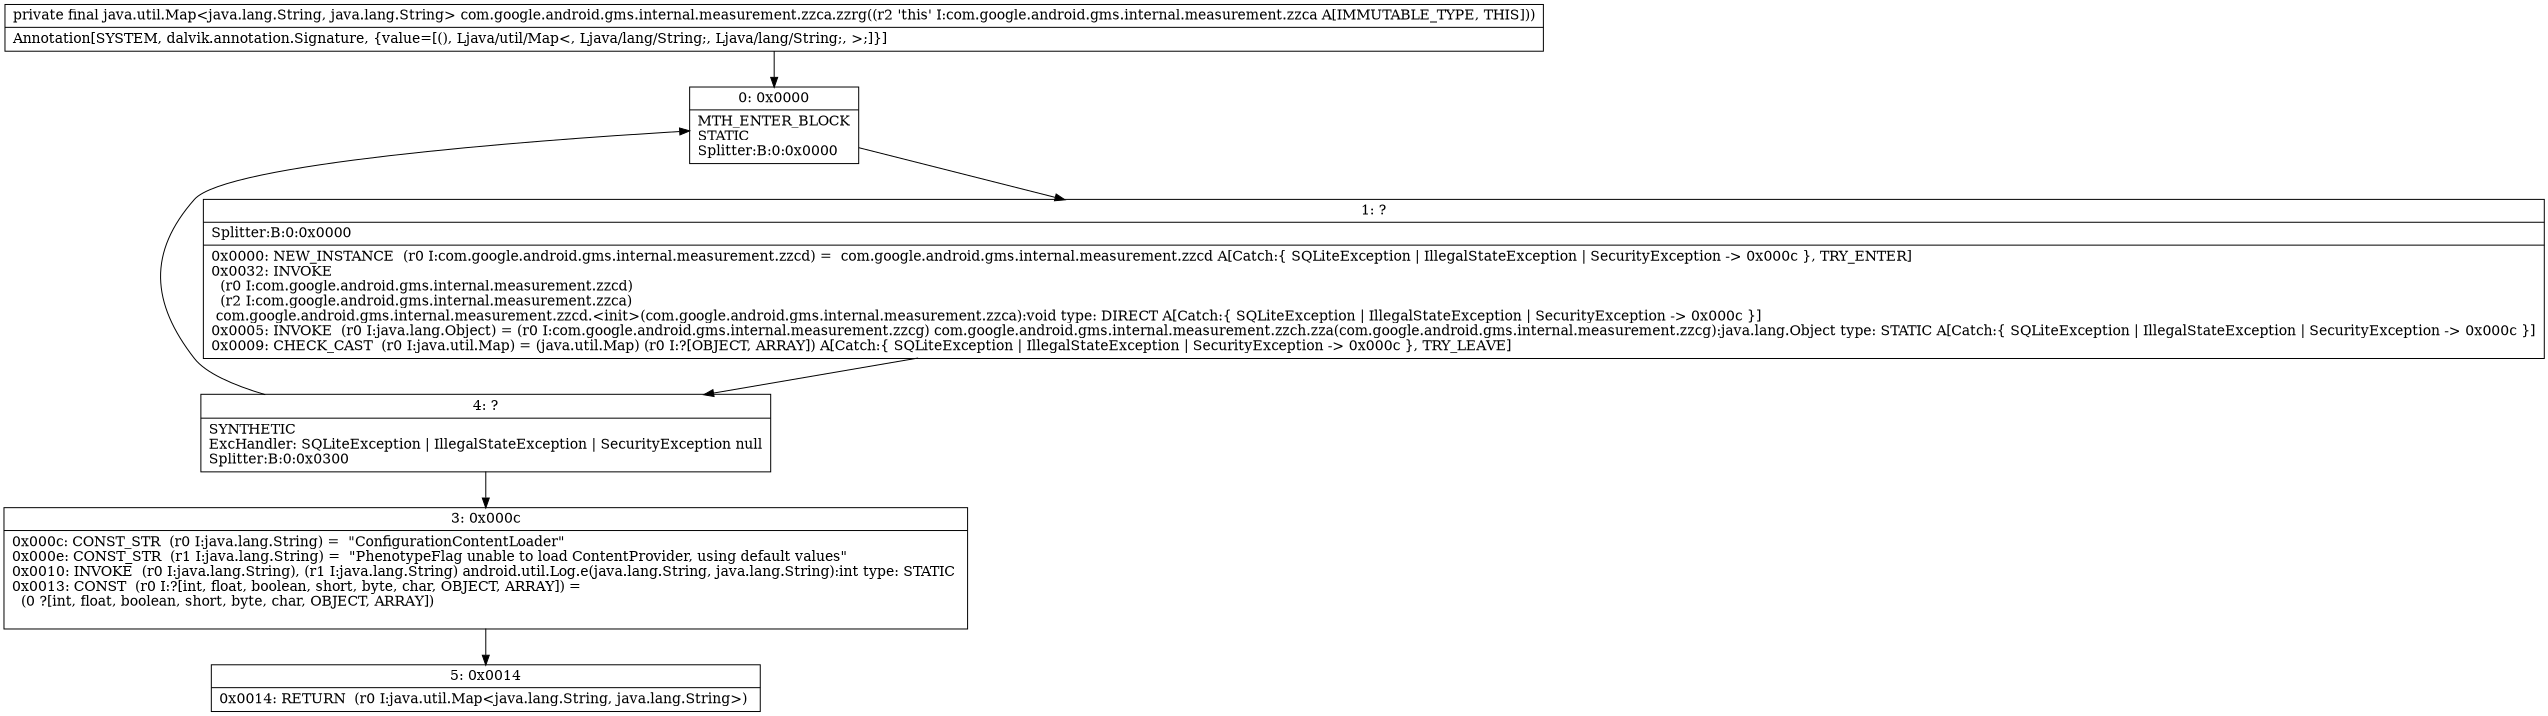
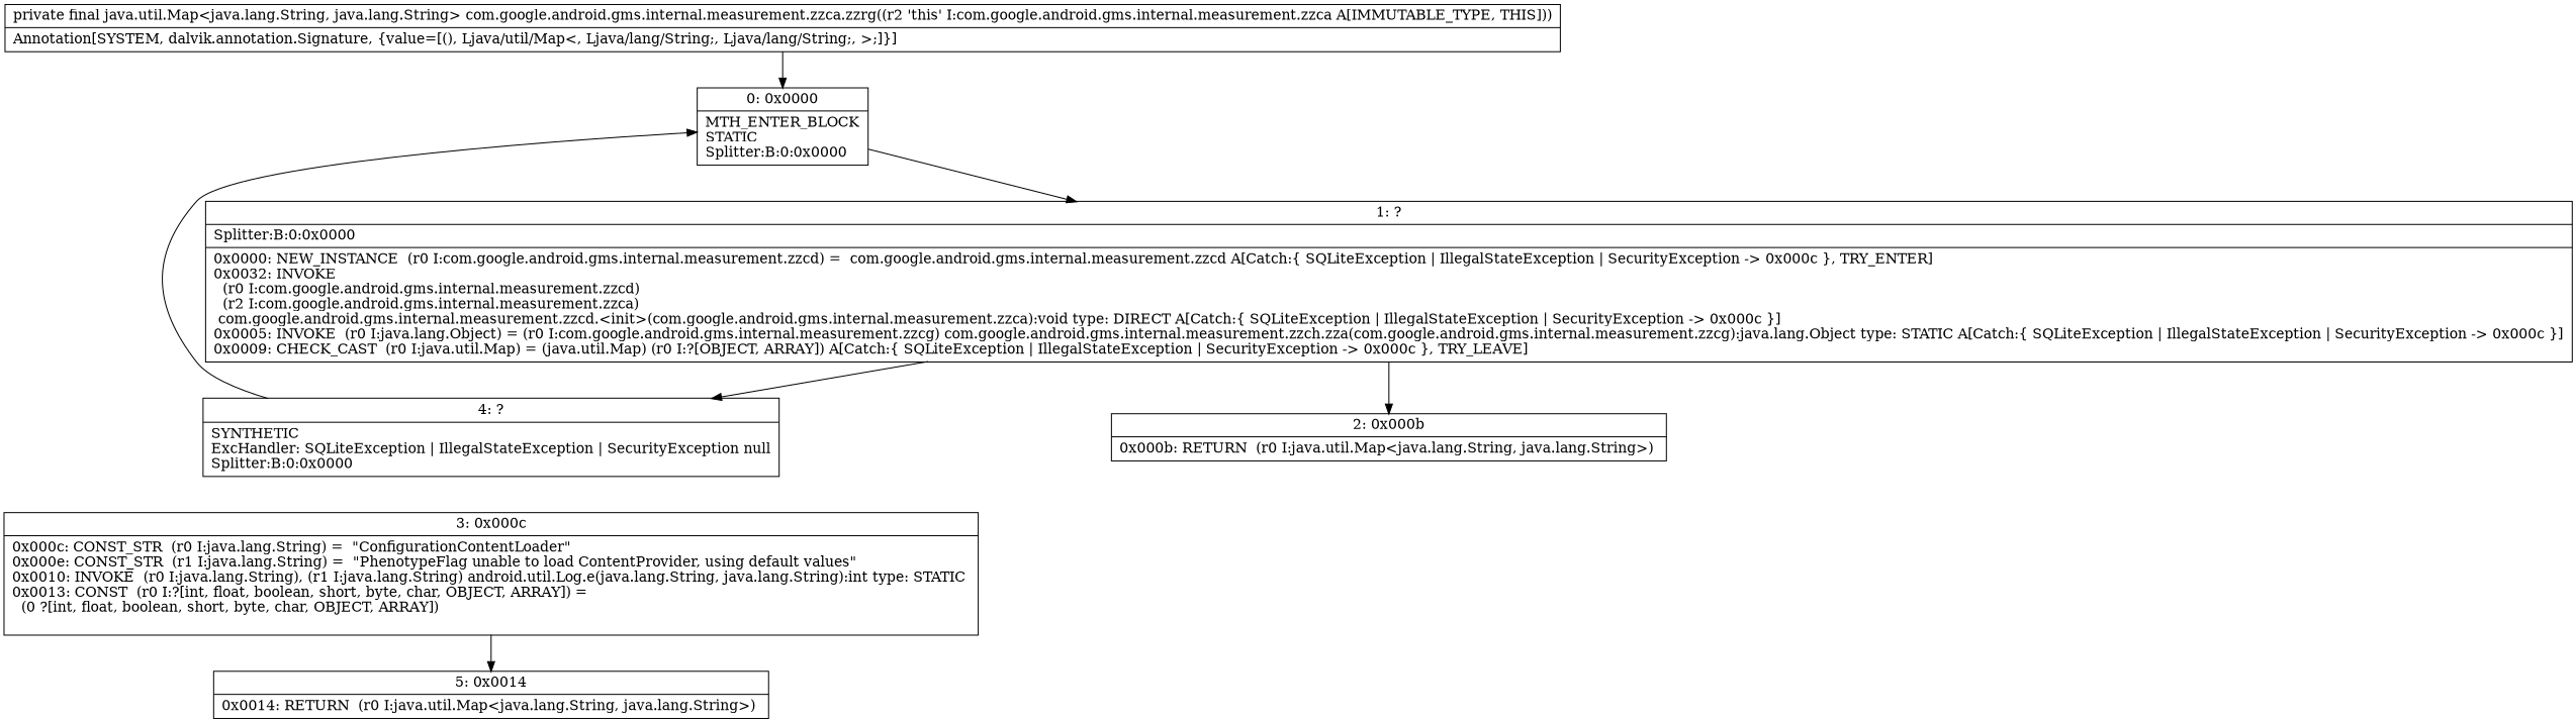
  digraph {
    node [shape=record]
    n1 [label="{0\:\ 0x0000|MTH_ENTER_BLOCK\lSTATIC\lSplitter:B:0:0x0000\l}"]
    n2 [label="{1\:\ ?|Splitter:B:0:0x0000\l|0x0000: NEW_INSTANCE  (r0 I:com.google.android.gms.internal.measurement.zzcd) =  com.google.android.gms.internal.measurement.zzcd A[Catch:\{ SQLiteException \| IllegalStateException \| SecurityException \-\> 0x000c \}, TRY_ENTER]\l0x0032: INVOKE  \l  (r0 I:com.google.android.gms.internal.measurement.zzcd)\l  (r2 I:com.google.android.gms.internal.measurement.zzca)\l com.google.android.gms.internal.measurement.zzcd.\<init\>(com.google.android.gms.internal.measurement.zzca):void type: DIRECT A[Catch:\{ SQLiteException \| IllegalStateException \| SecurityException \-\> 0x000c \}]\l0x0005: INVOKE  (r0 I:java.lang.Object) = (r0 I:com.google.android.gms.internal.measurement.zzcg) com.google.android.gms.internal.measurement.zzch.zza(com.google.android.gms.internal.measurement.zzcg):java.lang.Object type: STATIC A[Catch:\{ SQLiteException \| IllegalStateException \| SecurityException \-\> 0x000c \}]\l0x0009: CHECK_CAST  (r0 I:java.util.Map) = (java.util.Map) (r0 I:?[OBJECT, ARRAY]) A[Catch:\{ SQLiteException \| IllegalStateException \| SecurityException \-\> 0x000c \}, TRY_LEAVE]\l}"]
-   n3 [label="{4\:\ ?|SYNTHETIC\lExcHandler: SQLiteException \| IllegalStateException \| SecurityException null\lSplitter:B:0:0x0300\l}"]
+   n3 [label="{4\:\ ?|SYNTHETIC\lExcHandler: SQLiteException \| IllegalStateException \| SecurityException null\lSplitter:B:0:0x0000\l}"]
+   n4 [label="{2\:\ 0x000b|0x000b: RETURN  (r0 I:java.util.Map\<java.lang.String, java.lang.String\>) \l}"]
    n5 [label="{3\:\ 0x000c|0x000c: CONST_STR  (r0 I:java.lang.String) =  \"ConfigurationContentLoader\" \l0x000e: CONST_STR  (r1 I:java.lang.String) =  \"PhenotypeFlag unable to load ContentProvider, using default values\" \l0x0010: INVOKE  (r0 I:java.lang.String), (r1 I:java.lang.String) android.util.Log.e(java.lang.String, java.lang.String):int type: STATIC \l0x0013: CONST  (r0 I:?[int, float, boolean, short, byte, char, OBJECT, ARRAY]) = \l  (0 ?[int, float, boolean, short, byte, char, OBJECT, ARRAY])\l \l}"]
    n6 [label="{5\:\ 0x0014|0x0014: RETURN  (r0 I:java.util.Map\<java.lang.String, java.lang.String\>) \l}"]
    n7 [label="{private final java.util.Map\<java.lang.String, java.lang.String\> com.google.android.gms.internal.measurement.zzca.zzrg((r2 'this' I:com.google.android.gms.internal.measurement.zzca A[IMMUTABLE_TYPE, THIS]))  | Annotation[SYSTEM, dalvik.annotation.Signature, \{value=[(), Ljava\/util\/Map\<, Ljava\/lang\/String;, Ljava\/lang\/String;, \>;]\}]\l}"]
    n1 -> n2
    n2 -> n3
+   n2 -> n4
    n3 -> n1
-   n3 -> n5
    n5 -> n6
    n7 -> n1
  }
